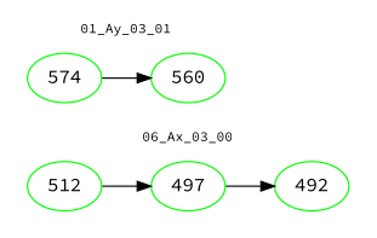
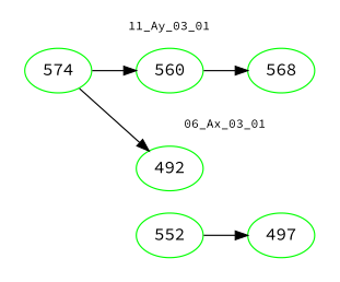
  digraph {
    fontname="Source Code Pro"
    rankdir=LR
    node [color=green fontname="Source Code Pro"]
    edge [color=black fontname="Source Code Pro"]
    n1 [label=497]
    n2 [label=492]
-   n3 [label=512]
+   n3 [label=552]
    n4 [label=560]
    n5 [label=574]
+   n6 [label=568]
    subgraph cluster_1 {
      color=white
      fontsize=10
-     label="06_Ax_03_00"
+     label="06_Ax_03_01"
      n1
      n2
      n3
    }
    subgraph cluster_2 {
      color=white
      fontsize=10
-     label="01_Ay_03_01"
+     label="11_Ay_03_01"
      n4
      n5
+     n6
    }
-   n1 -> n2
+   n5 -> n2
    n3 -> n1
+   n4 -> n6
    n5 -> n4
  }
